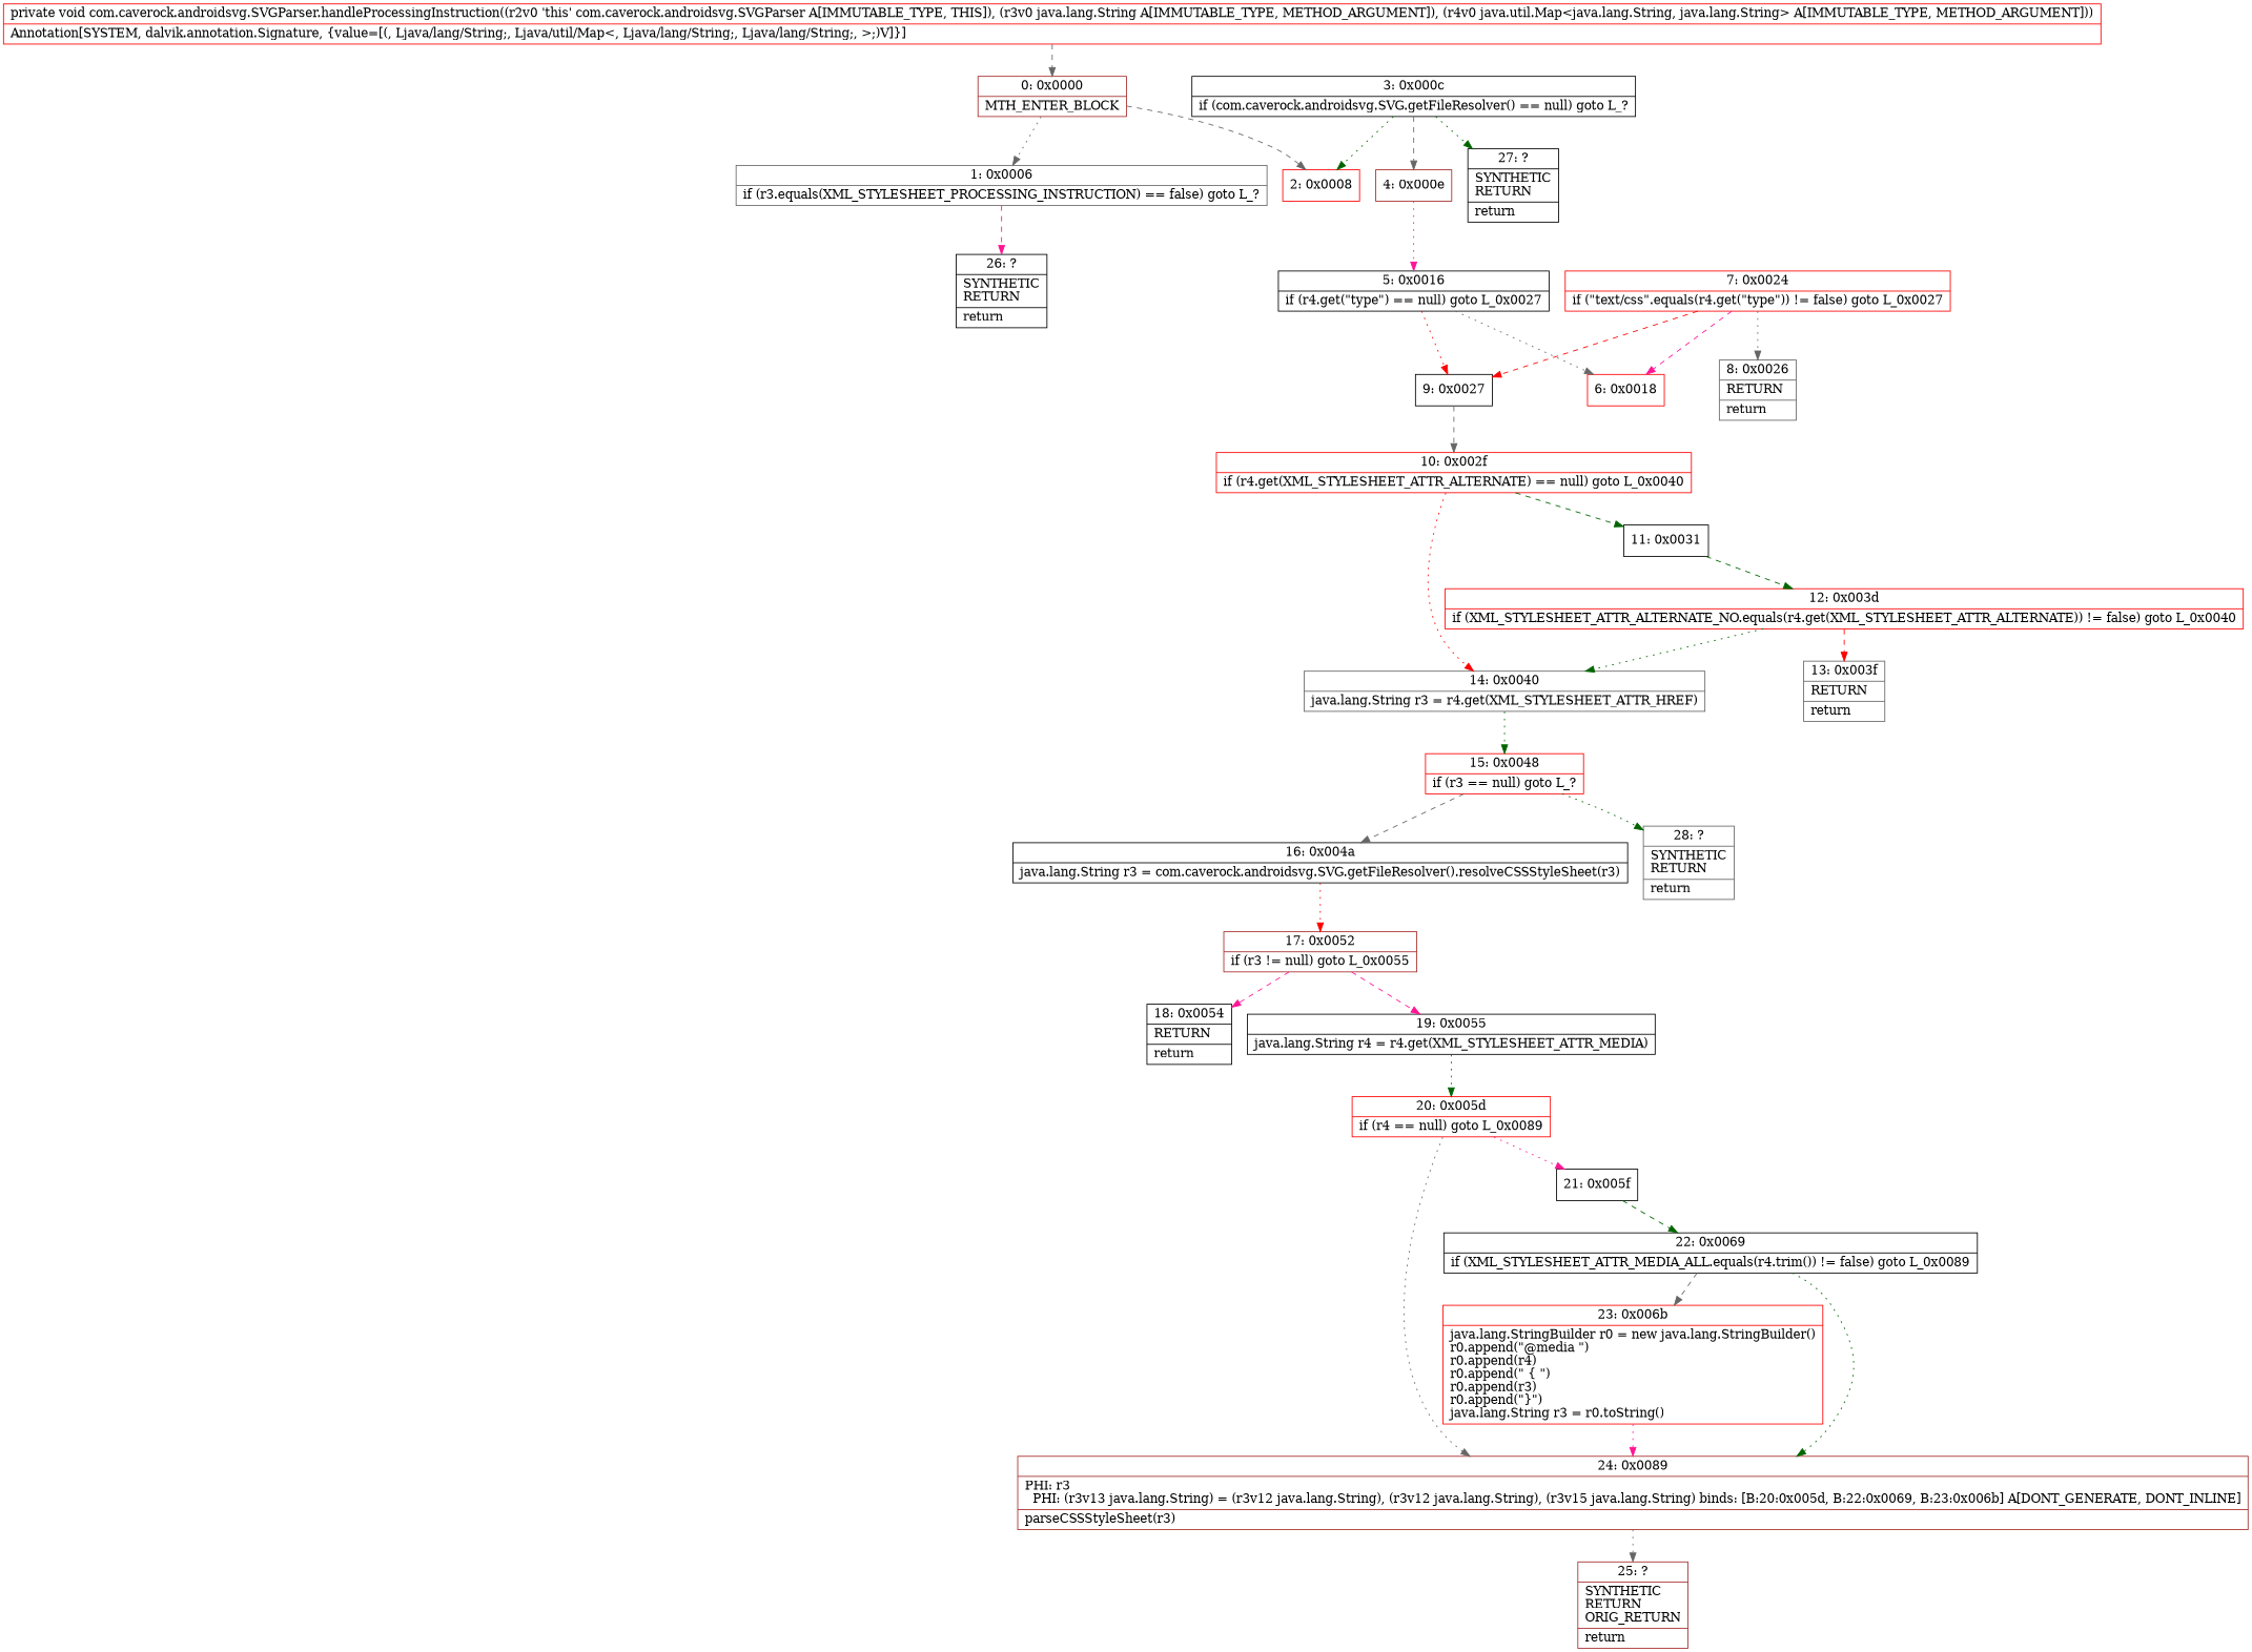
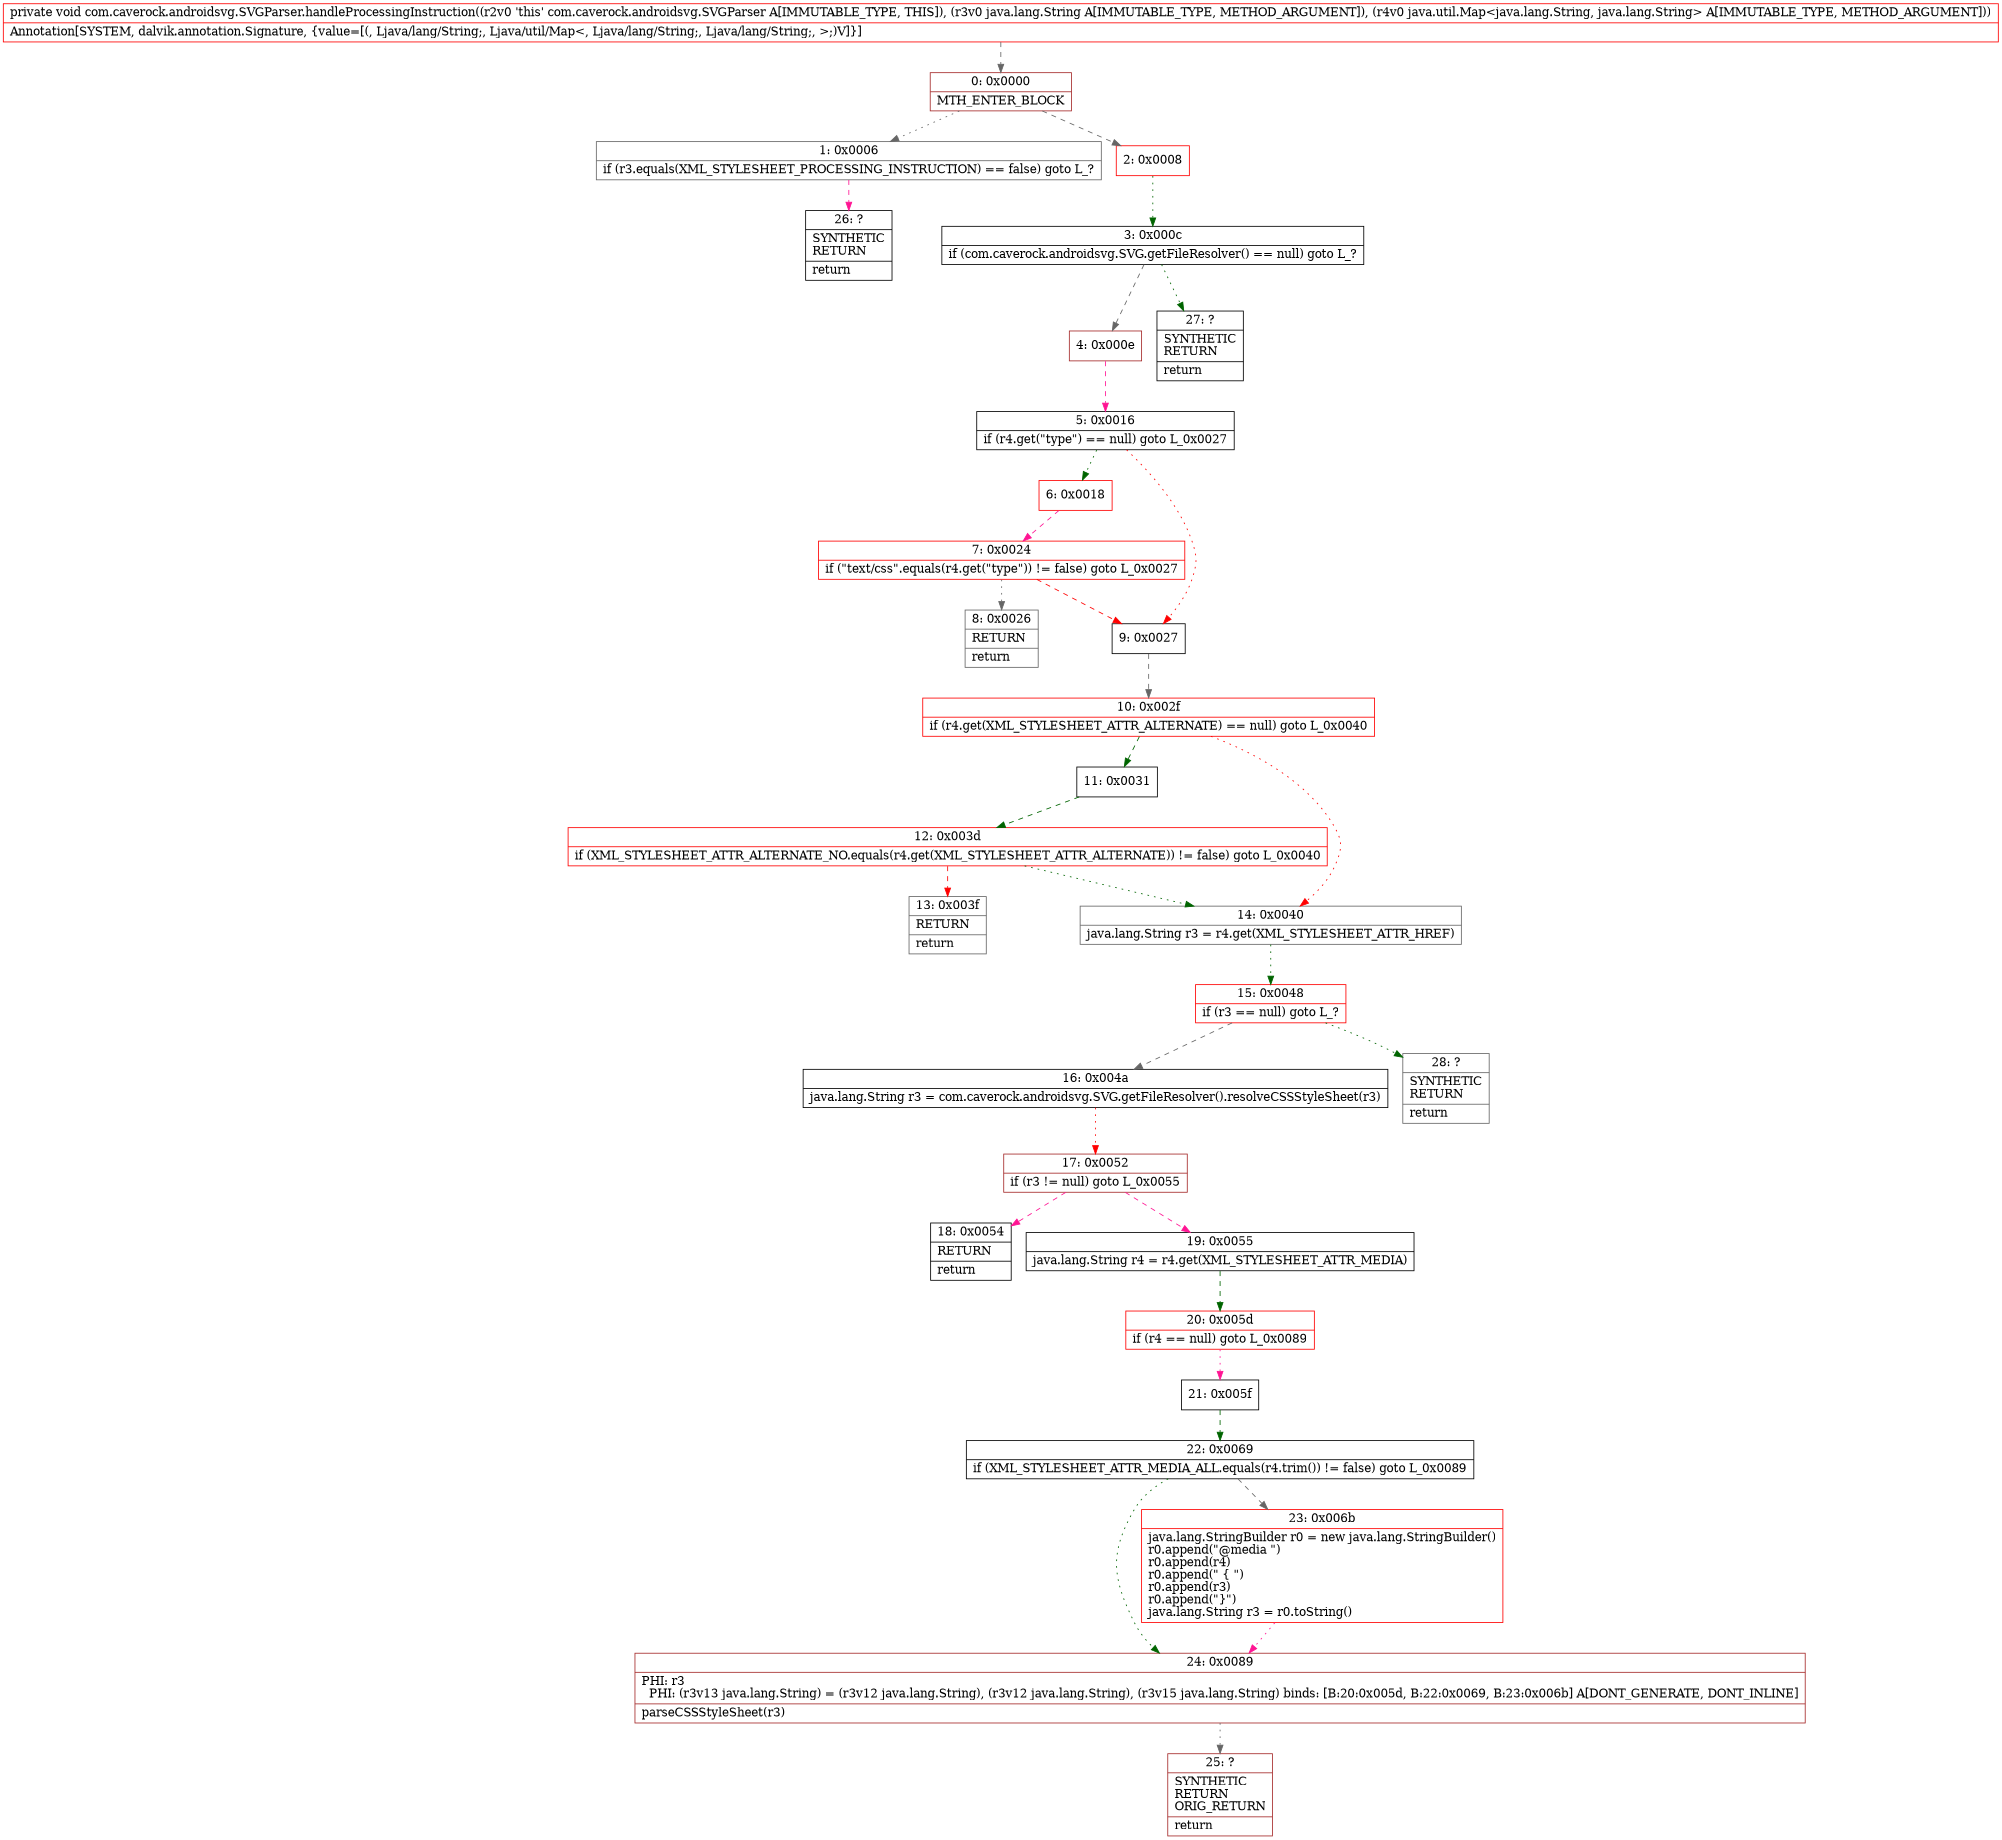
  digraph {
    node [color=black shape=record]
    edge [color=gray40 style=dotted]
    n1 [color=brown label="{0\:\ 0x0000|MTH_ENTER_BLOCK\l}"]
    n2 [color=gray40 label="{1\:\ 0x0006|if (r3.equals(XML_STYLESHEET_PROCESSING_INSTRUCTION) == false) goto L_?\l}"]
    n3 [color=red label="{2\:\ 0x0008}"]
    n4 [label="{26\:\ ?|SYNTHETIC\lRETURN\l|return\l}"]
    n5 [label="{3\:\ 0x000c|if (com.caverock.androidsvg.SVG.getFileResolver() == null) goto L_?\l}"]
    n6 [color=brown label="{4\:\ 0x000e}"]
    n7 [label="{27\:\ ?|SYNTHETIC\lRETURN\l|return\l}"]
    n8 [label="{5\:\ 0x0016|if (r4.get(\"type\") == null) goto L_0x0027\l}"]
    n9 [color=red label="{6\:\ 0x0018}"]
    n10 [label="{9\:\ 0x0027}"]
    n11 [color=red label="{7\:\ 0x0024|if (\"text\/css\".equals(r4.get(\"type\")) != false) goto L_0x0027\l}"]
    n12 [color=red label="{10\:\ 0x002f|if (r4.get(XML_STYLESHEET_ATTR_ALTERNATE) == null) goto L_0x0040\l}"]
    n13 [color=gray40 label="{8\:\ 0x0026|RETURN\l|return\l}"]
    n14 [label="{11\:\ 0x0031}"]
    n15 [color=gray40 label="{14\:\ 0x0040|java.lang.String r3 = r4.get(XML_STYLESHEET_ATTR_HREF)\l}"]
    n16 [color=red label="{12\:\ 0x003d|if (XML_STYLESHEET_ATTR_ALTERNATE_NO.equals(r4.get(XML_STYLESHEET_ATTR_ALTERNATE)) != false) goto L_0x0040\l}"]
    n17 [color=red label="{15\:\ 0x0048|if (r3 == null) goto L_?\l}"]
    n18 [color=gray40 label="{13\:\ 0x003f|RETURN\l|return\l}"]
    n19 [label="{16\:\ 0x004a|java.lang.String r3 = com.caverock.androidsvg.SVG.getFileResolver().resolveCSSStyleSheet(r3)\l}"]
    n20 [color=gray40 label="{28\:\ ?|SYNTHETIC\lRETURN\l|return\l}"]
    n21 [color=brown label="{17\:\ 0x0052|if (r3 != null) goto L_0x0055\l}"]
    n22 [label="{18\:\ 0x0054|RETURN\l|return\l}"]
    n23 [label="{19\:\ 0x0055|java.lang.String r4 = r4.get(XML_STYLESHEET_ATTR_MEDIA)\l}"]
    n24 [color=red label="{20\:\ 0x005d|if (r4 == null) goto L_0x0089\l}"]
    n25 [label="{21\:\ 0x005f}"]
    n26 [color=brown label="{24\:\ 0x0089|PHI: r3 \l  PHI: (r3v13 java.lang.String) = (r3v12 java.lang.String), (r3v12 java.lang.String), (r3v15 java.lang.String) binds: [B:20:0x005d, B:22:0x0069, B:23:0x006b] A[DONT_GENERATE, DONT_INLINE]\l|parseCSSStyleSheet(r3)\l}"]
    n27 [label="{22\:\ 0x0069|if (XML_STYLESHEET_ATTR_MEDIA_ALL.equals(r4.trim()) != false) goto L_0x0089\l}"]
    n28 [color=brown label="{25\:\ ?|SYNTHETIC\lRETURN\lORIG_RETURN\l|return\l}"]
    n29 [color=red label="{23\:\ 0x006b|java.lang.StringBuilder r0 = new java.lang.StringBuilder()\lr0.append(\"@media \")\lr0.append(r4)\lr0.append(\" \{ \")\lr0.append(r3)\lr0.append(\"\}\")\ljava.lang.String r3 = r0.toString()\l}"]
    n30 [color=red label="{private void com.caverock.androidsvg.SVGParser.handleProcessingInstruction((r2v0 'this' com.caverock.androidsvg.SVGParser A[IMMUTABLE_TYPE, THIS]), (r3v0 java.lang.String A[IMMUTABLE_TYPE, METHOD_ARGUMENT]), (r4v0 java.util.Map\<java.lang.String, java.lang.String\> A[IMMUTABLE_TYPE, METHOD_ARGUMENT]))  | Annotation[SYSTEM, dalvik.annotation.Signature, \{value=[(, Ljava\/lang\/String;, Ljava\/util\/Map\<, Ljava\/lang\/String;, Ljava\/lang\/String;, \>;)V]\}]\l}"]
    n1 -> n2
    n1 -> n3 [style=dashed]
    n2 -> n4 [color=deeppink style=dashed]
-   n5 -> n3 [color=darkgreen]
+   n3 -> n5 [color=darkgreen]
    n5 -> n6 [style=dashed]
    n5 -> n7 [color=darkgreen]
-   n6 -> n8 [color=deeppink]
-   n8 -> n9
+   n6 -> n8 [color=deeppink style=dashed]
+   n8 -> n9 [color=darkgreen]
    n8 -> n10 [color=red]
-   n11 -> n9 [color=deeppink style=dashed]
+   n9 -> n11 [color=deeppink style=dashed]
    n10 -> n12 [style=dashed]
    n11 -> n10 [color=red style=dashed]
    n11 -> n13
    n12 -> n14 [color=darkgreen style=dashed]
    n12 -> n15 [color=red]
    n14 -> n16 [color=darkgreen style=dashed]
    n15 -> n17 [color=darkgreen]
    n16 -> n15 [color=darkgreen]
    n16 -> n18 [color=red style=dashed]
    n17 -> n19 [style=dashed]
    n17 -> n20 [color=darkgreen]
    n19 -> n21 [color=red]
    n21 -> n22 [color=deeppink style=dashed]
    n21 -> n23 [color=deeppink style=dashed]
-   n23 -> n24 [color=darkgreen]
+   n23 -> n24 [color=darkgreen style=dashed]
    n24 -> n25 [color=deeppink]
-   n24 -> n26
    n25 -> n27 [color=darkgreen style=dashed]
    n26 -> n28
    n27 -> n26 [color=darkgreen]
    n27 -> n29 [style=dashed]
    n29 -> n26 [color=deeppink]
    n30 -> n1 [style=dashed]
  }
